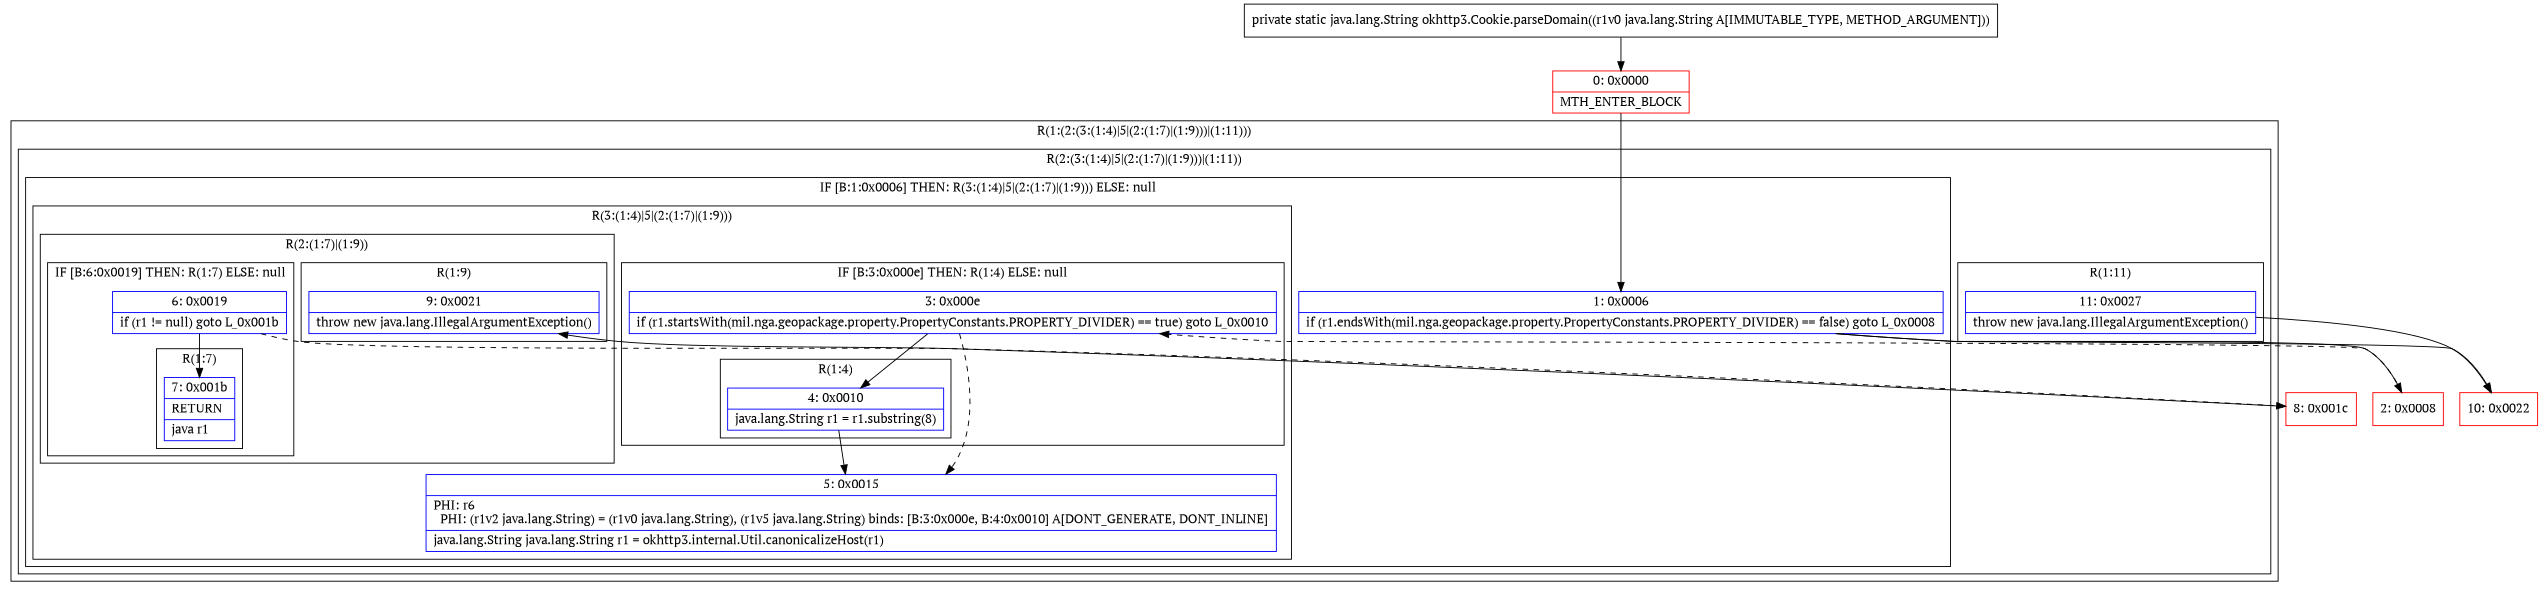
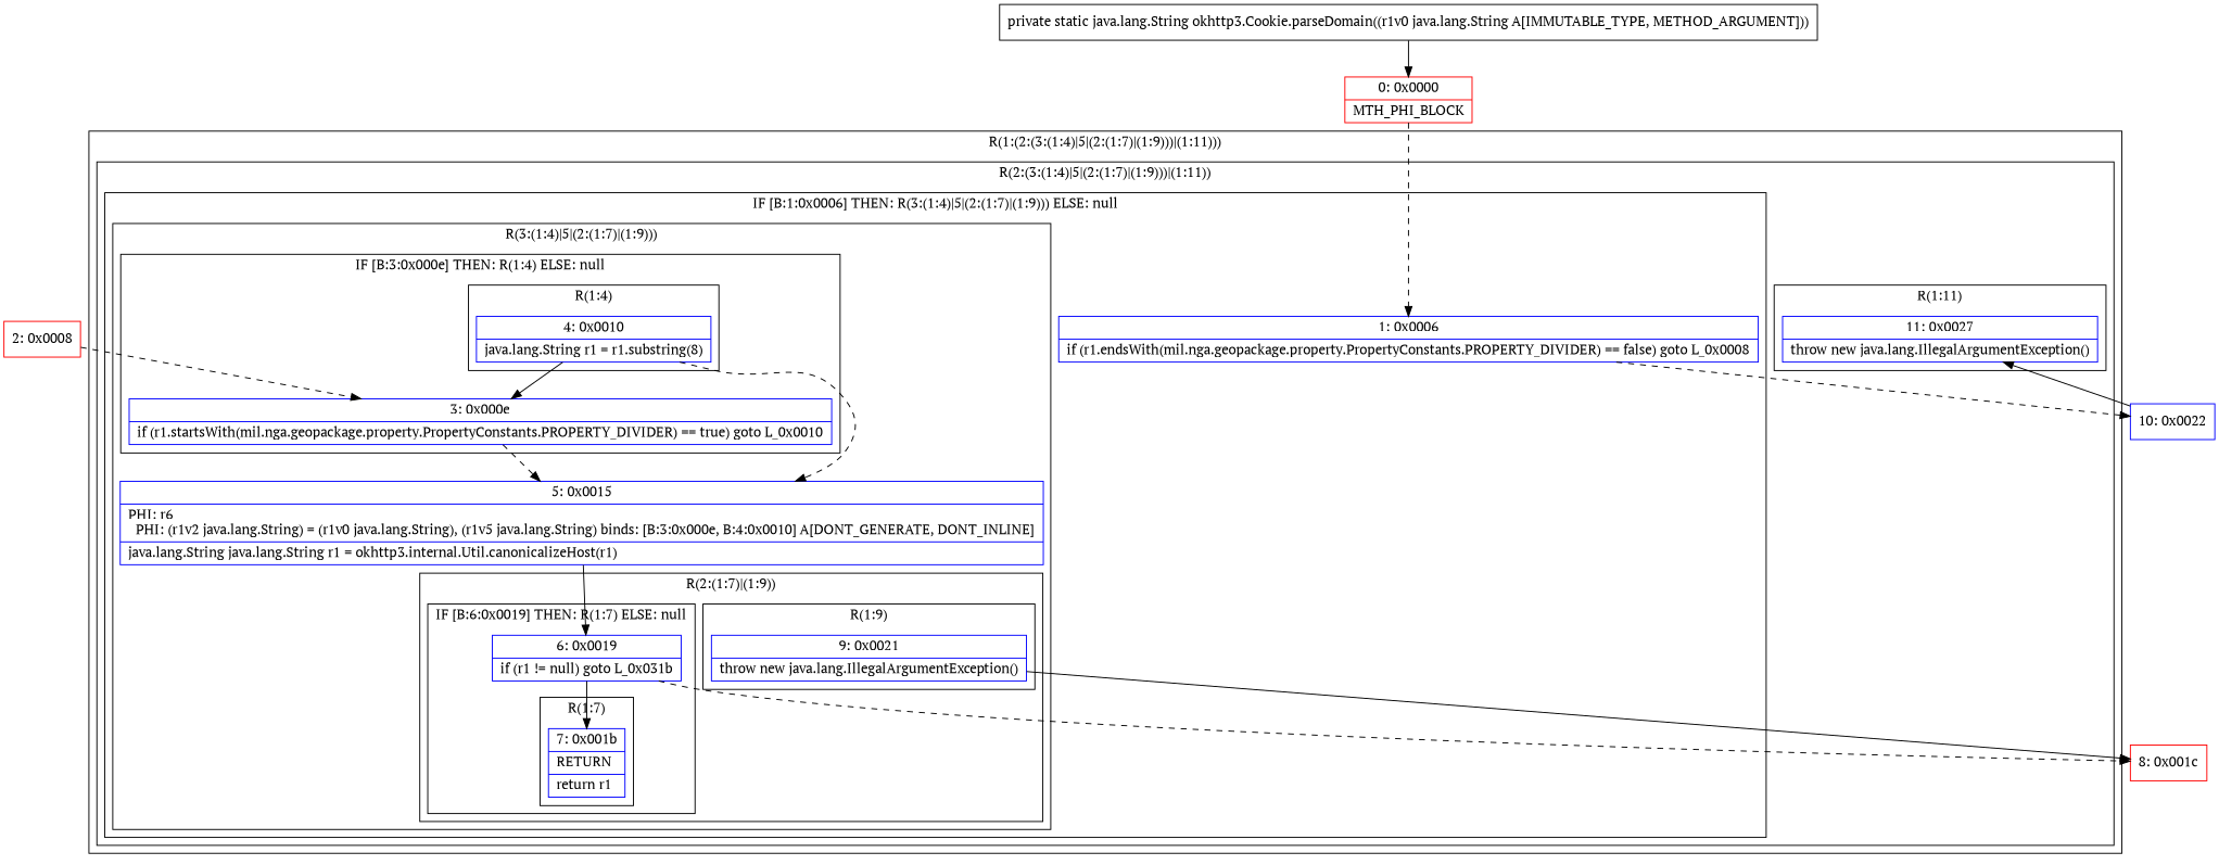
  digraph {
    fontname="PT Serif"
    node [color=blue fontname="PT Serif" shape=record]
    edge [fontname="PT Serif"]
    n1 [label="{4\:\ 0x0010|java.lang.String r1 = r1.substring(8)\l}"]
    n2 [label="{3\:\ 0x000e|if (r1.startsWith(mil.nga.geopackage.property.PropertyConstants.PROPERTY_DIVIDER) == true) goto L_0x0010\l}"]
-   n3 [label="{7\:\ 0x001b|RETURN\l|java r1\l}"]
-   n4 [label="{6\:\ 0x0019|if (r1 != null) goto L_0x001b\l}"]
+   n3 [label="{7\:\ 0x001b|RETURN\l|return r1\l}"]
+   n4 [label="{6\:\ 0x0019|if (r1 != null) goto L_0x031b\l}"]
    n5 [label="{9\:\ 0x0021|throw new java.lang.IllegalArgumentException()\l}"]
    n6 [label="{5\:\ 0x0015|PHI: r6 \l  PHI: (r1v2 java.lang.String) = (r1v0 java.lang.String), (r1v5 java.lang.String) binds: [B:3:0x000e, B:4:0x0010] A[DONT_GENERATE, DONT_INLINE]\l|java.lang.String java.lang.String r1 = okhttp3.internal.Util.canonicalizeHost(r1)\l}"]
    n7 [label="{1\:\ 0x0006|if (r1.endsWith(mil.nga.geopackage.property.PropertyConstants.PROPERTY_DIVIDER) == false) goto L_0x0008\l}"]
    n8 [label="{11\:\ 0x0027|throw new java.lang.IllegalArgumentException()\l}"]
    n9 [color=red label="{8\:\ 0x001c}"]
    n10 [color=red label="{2\:\ 0x0008}"]
-   n11 [color=red label="{10\:\ 0x0022}"]
-   n12 [color=red label="{0\:\ 0x0000|MTH_ENTER_BLOCK\l}"]
+   n11 [label="{10\:\ 0x0022}"]
+   n12 [color=red label="{0\:\ 0x0000|MTH_PHI_BLOCK\l}"]
    n13 [label="{private static java.lang.String okhttp3.Cookie.parseDomain((r1v0 java.lang.String A[IMMUTABLE_TYPE, METHOD_ARGUMENT])) }" color=""]
    subgraph cluster_1 {
      label="R(1:(2:(3:(1:4)|5|(2:(1:7)|(1:9)))|(1:11)))"
      subgraph cluster_2 {
        label="R(2:(3:(1:4)|5|(2:(1:7)|(1:9)))|(1:11))"
        subgraph cluster_3 {
          label="IF [B:1:0x0006] THEN: R(3:(1:4)|5|(2:(1:7)|(1:9))) ELSE: null"
          n7
          subgraph cluster_4 {
            label="R(3:(1:4)|5|(2:(1:7)|(1:9)))"
            n6
            subgraph cluster_5 {
              label="IF [B:3:0x000e] THEN: R(1:4) ELSE: null"
              n2
              subgraph cluster_6 {
                label="R(1:4)"
                n1
              }
            }
            subgraph cluster_7 {
              label="R(2:(1:7)|(1:9))"
              subgraph cluster_8 {
                label="IF [B:6:0x0019] THEN: R(1:7) ELSE: null"
                n4
                subgraph cluster_9 {
                  label="R(1:7)"
                  n3
                }
              }
              subgraph cluster_10 {
                label="R(1:9)"
                n5
              }
            }
          }
        }
        subgraph cluster_11 {
          label="R(1:11)"
          n8
        }
      }
    }
-   n1 -> n6
-   n2 -> n1
+   n1 -> n6 [style=dashed]
+   n1 -> n2
    n2 -> n6 [style=dashed]
    n4 -> n3
    n4 -> n9 [style=dashed]
-   n7 -> n10
-   n7 -> n11 [style=solid]
-   n9 -> n5
+   n6 -> n4
+   n7 -> n11 [style=dashed]
+   n5 -> n9
    n10 -> n2 [style=dashed]
-   n8 -> n11
-   n12 -> n7
+   n11 -> n8
+   n12 -> n7 [style=dashed]
    n13 -> n12
  }
